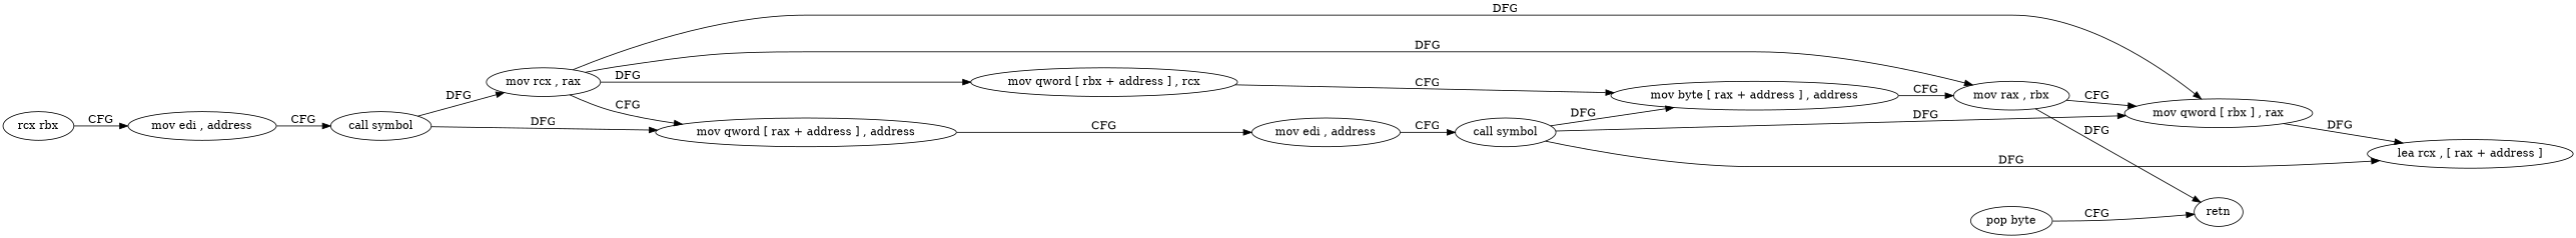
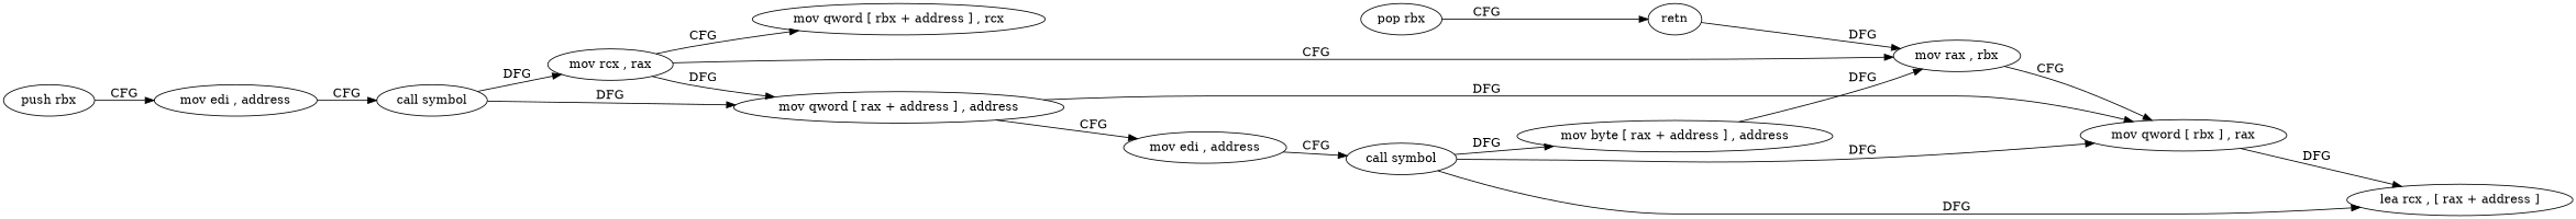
  digraph {
    rankdir=LR
-   n1 [label="rcx rbx"]
+   n1 [label="push rbx"]
    n2 [label="mov edi , address"]
    n3 [label="call symbol"]
    n4 [label="mov rcx , rax"]
    n5 [label="mov qword [ rax + address ] , address"]
    n6 [label="mov qword [ rbx ] , rax"]
    n7 [label="mov qword [ rbx + address ] , rcx"]
    n8 [label="mov rax , rbx"]
    n9 [label="mov edi , address"]
    n10 [label="lea rcx , [ rax + address ]"]
    n11 [label="mov byte [ rax + address ] , address"]
    n12 [label=retn]
    n13 [label="call symbol"]
-   n14 [label="pop byte"]
+   n14 [label="pop rbx"]
    n1 -> n2 [label=CFG]
    n2 -> n3 [label=CFG]
    n3 -> n4 [label=DFG]
    n3 -> n5 [label=DFG]
-   n4 -> n5 [label=CFG]
-   n4 -> n6 [label=DFG]
-   n4 -> n7 [label=DFG]
-   n4 -> n8 [label=DFG]
+   n4 -> n5 [label=DFG]
+   n5 -> n6 [label=DFG]
+   n4 -> n7 [label=CFG]
+   n4 -> n8 [label=CFG]
    n5 -> n9 [label=CFG]
    n6 -> n10 [label=DFG]
-   n7 -> n11 [label=CFG]
    n8 -> n6 [label=CFG]
-   n8 -> n12 [label=DFG]
+   n12 -> n8 [label=DFG]
    n9 -> n13 [label=CFG]
-   n11 -> n8 [label=CFG]
+   n11 -> n8 [label=DFG]
    n13 -> n6 [label=DFG]
    n13 -> n10 [label=DFG]
    n13 -> n11 [label=DFG]
    n14 -> n12 [label=CFG]
  }
